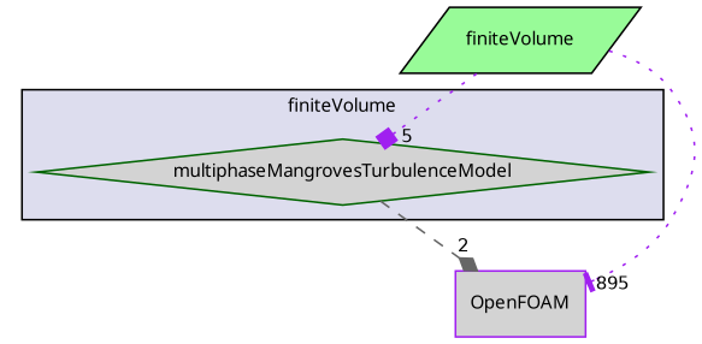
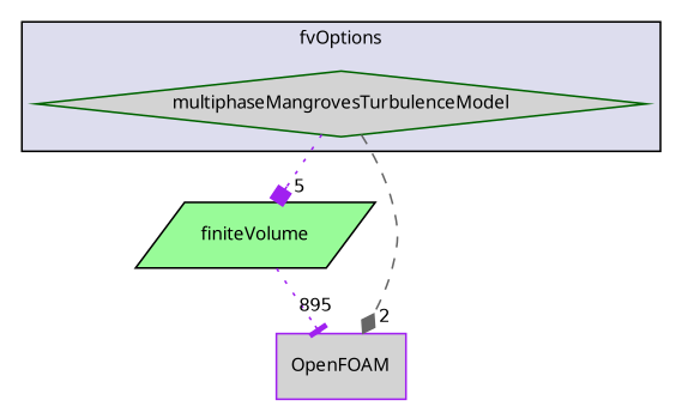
  digraph {
    compound=true
    fontname="Noto Sans"
    node [fillcolor=lightgrey fontname="Noto Sans" fontsize=10 style=filled]
    edge [color=purple fontname="Noto Sans" labeldistance=1.5 labelfontname=Helvetica labelfontsize=10 style=dotted]
    n1 [color=darkgreen label=multiphaseMangrovesTurbulenceModel pencolor=black shape=diamond]
    n2 [color=black fillcolor=palegreen label=finiteVolume shape=parallelogram]
    n3 [color=purple label=OpenFOAM shape=box]
    subgraph cluster_1 {
      bgcolor="#ddddee"
      fontsize=10
-     label=finiteVolume
+     label=fvOptions
      pencolor=black
      n1
    }
-   n2 -> n1 [arrowhead=box headlabel=5]
+   n1 -> n2 [arrowhead=box headlabel=5]
    n1 -> n3 [arrowhead=diamond color=gray40 headlabel=2 style=dashed]
    n2 -> n3 [arrowhead=tee headlabel=895]
  }
